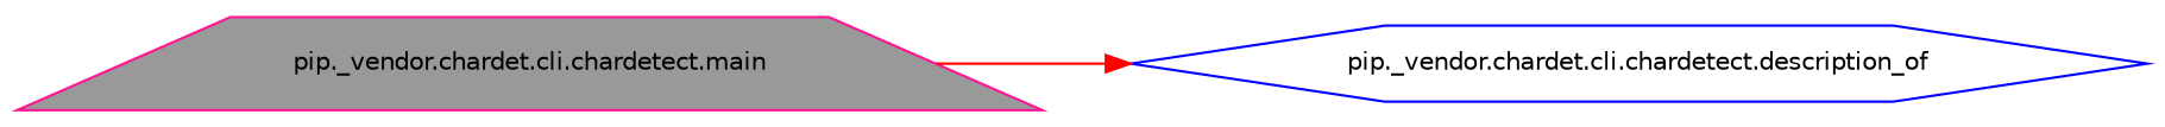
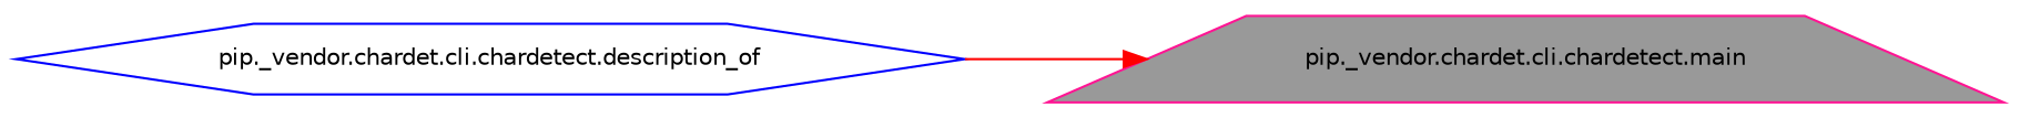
  digraph {
    rankdir=LR
    node [fontname=Helvetica fontsize=10 style=filled]
    n1 [color=deeppink fillcolor=grey60 fontcolor=black height=0.2 label="pip._vendor.chardet.cli.chardetect.main" shape=trapezium width=0.4]
    n2 [color=blue fillcolor=white height=0.2 label="pip._vendor.chardet.cli.chardetect.description_of" shape=hexagon width=0.4]
-   n1 -> n2 [color=red fontname=Helvetica fontsize=10 labelfontname=Helvetica labelfontsize=10 style=solid]
+   n2 -> n1 [color=red fontname=Helvetica fontsize=10 labelfontname=Helvetica labelfontsize=10 style=solid]
  }
